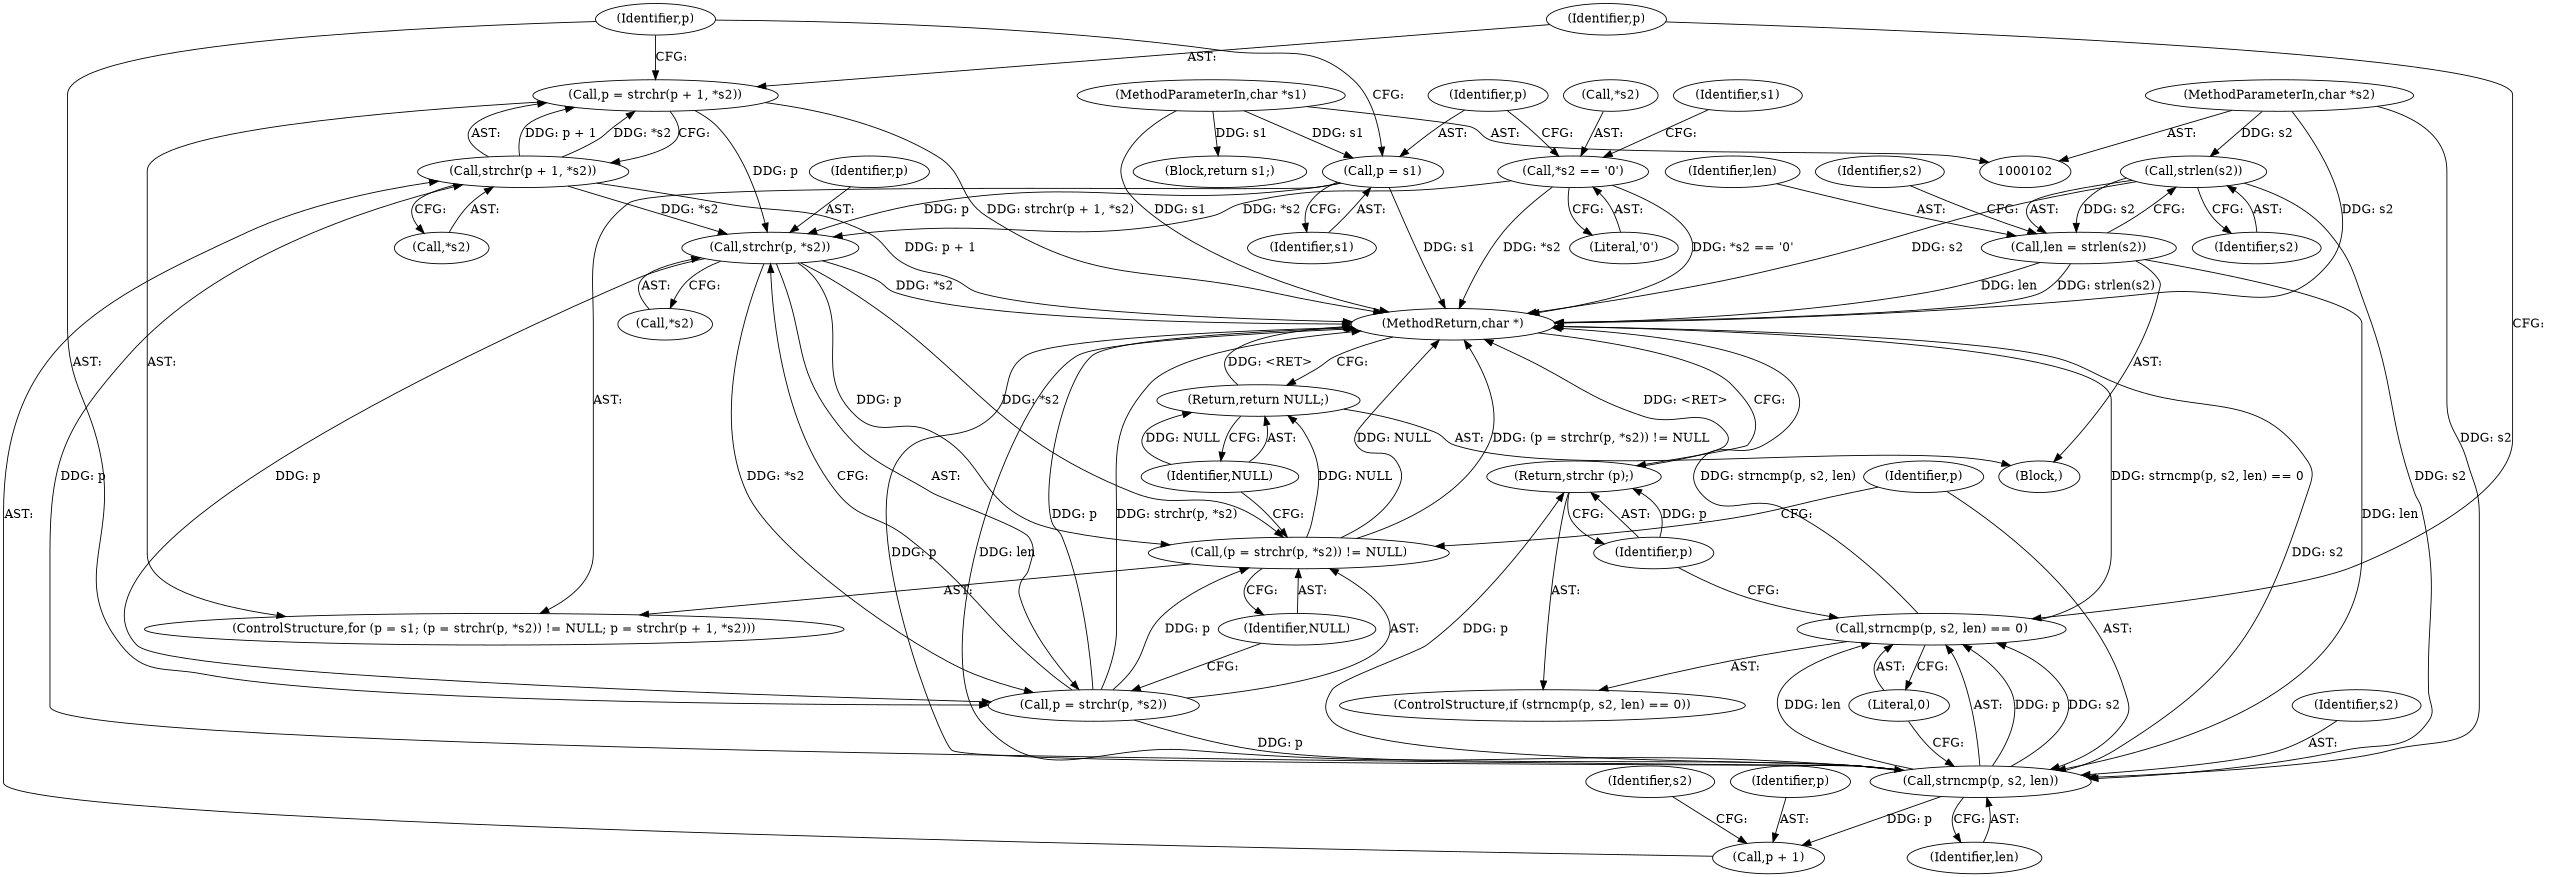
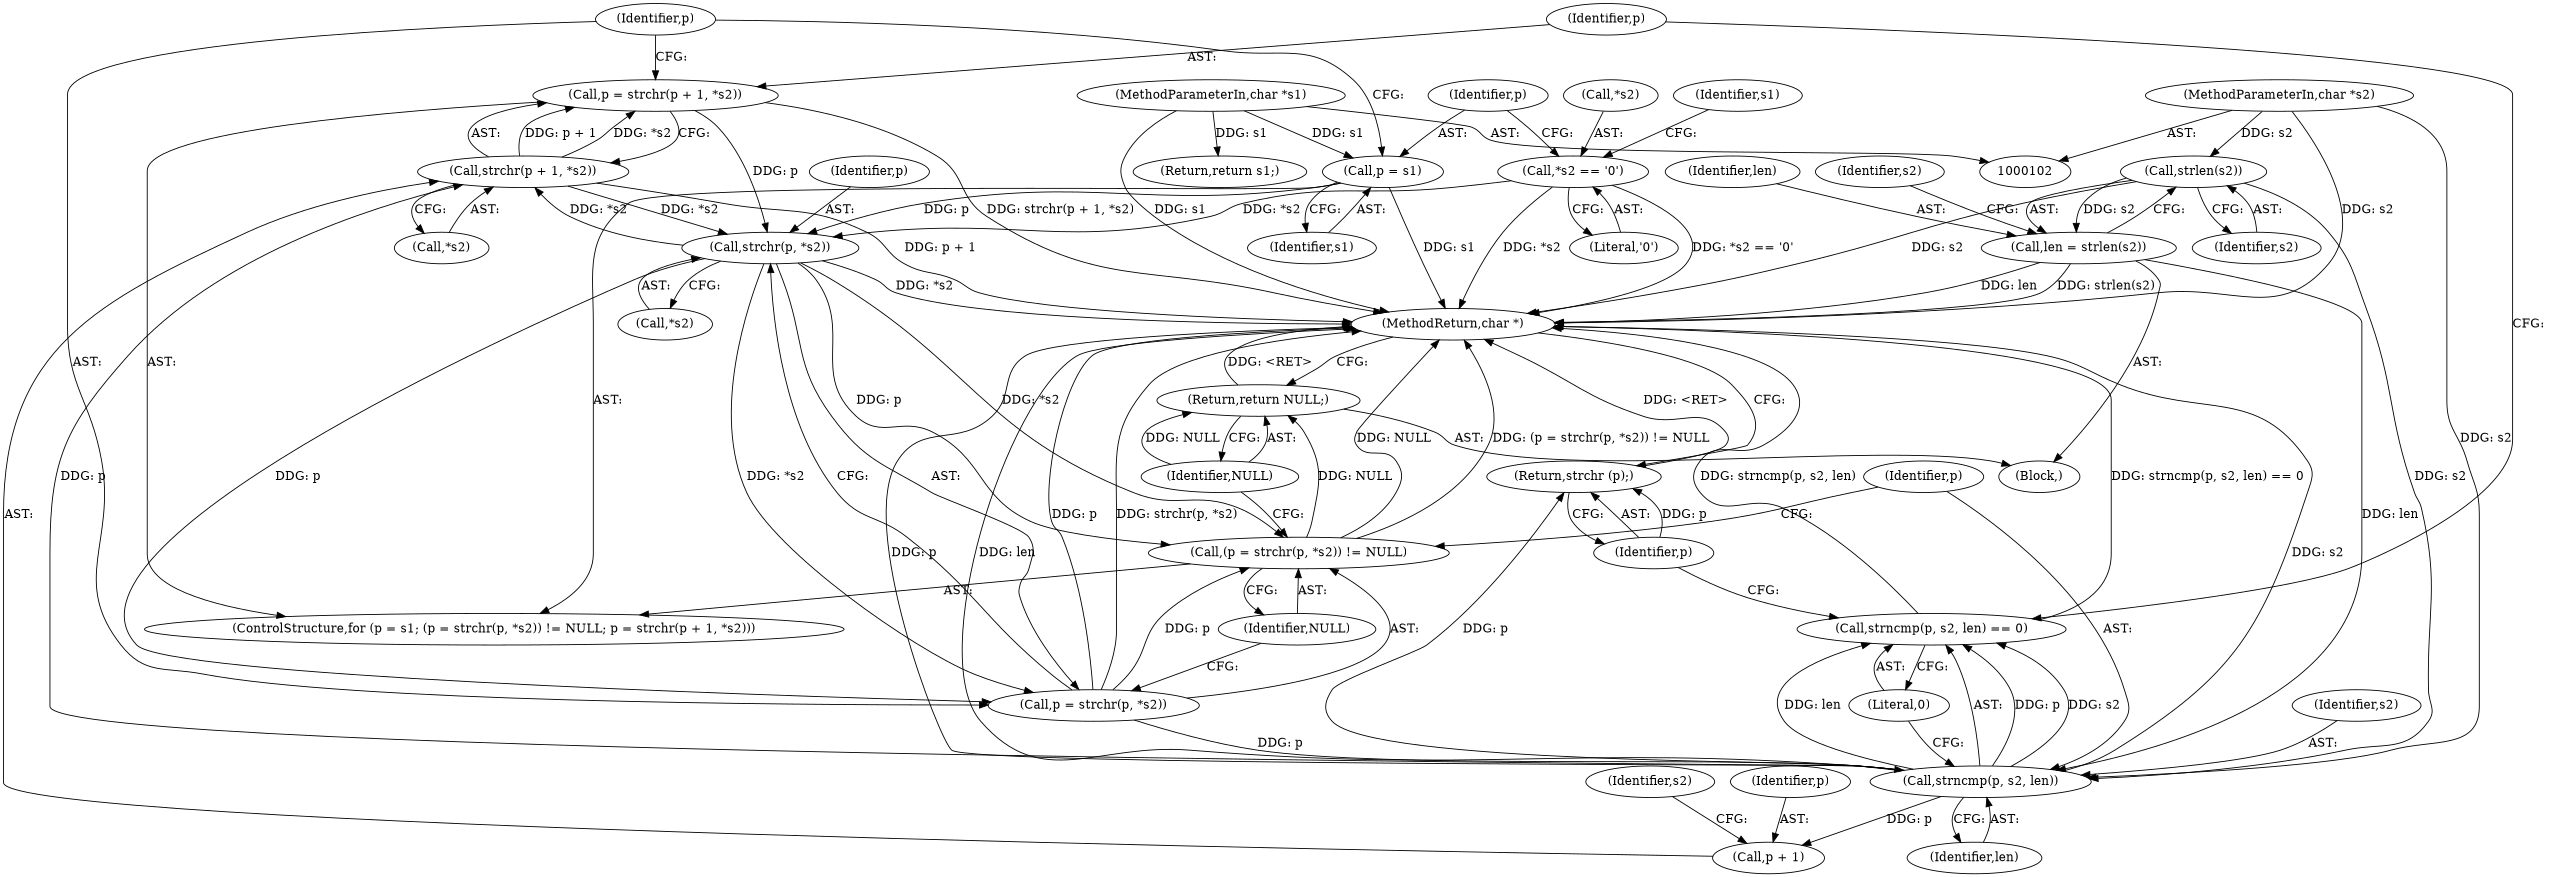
  digraph {
    n1 [label="(Call,p = strchr(p + 1, *s2))"]
    n2 [label="(Call,strchr(p + 1, *s2))"]
    n3 [label="(Call,strchr(p, *s2))"]
    n4 [label="(ControlStructure,for (p = s1; (p = strchr(p, *s2)) != NULL; p = strchr(p + 1, *s2)))"]
    n5 [label="(MethodReturn,char *)"]
    n6 [label="(Call,*s2)"]
    n7 [label="(Call,p = strchr(p, *s2))"]
    n8 [label="(Call,(p = strchr(p, *s2)) != NULL)"]
    n9 [label="(Call,*s2)"]
    n10 [label="(Return,strchr (p);)"]
    n11 [label="(Return,return NULL;)"]
    n12 [label="(Call,strncmp(p, s2, len))"]
    n13 [label="(Call,p + 1)"]
    n14 [label="(Call,strncmp(p, s2, len) == 0)"]
    n15 [label="(Identifier,len)"]
-   n16 [label="(ControlStructure,if (strncmp(p, s2, len) == 0))"]
    n17 [label="(Literal,0)"]
    n18 [label="(Identifier,p)"]
    n19 [label="(Identifier,NULL)"]
    n20 [label="(Call,p = s1)"]
    n21 [label="(Identifier,s1)"]
    n22 [label="(MethodParameterIn,char *s1)"]
-   n23 [label="(Block,return s1;)"]
+   n23 [label="(Return,return s1;)"]
    1000102
    n25 [label="(Call,*s2 == '\0')"]
    n26 [label="(Literal,'\0')"]
    n27 [label="(Call,strlen(s2))"]
    n28 [label="(Call,len = strlen(s2))"]
    n29 [label="(Identifier,s2)"]
    n30 [label="(Block,)"]
    n31 [label="(MethodParameterIn,char *s2)"]
    n32 [label="(Identifier,NULL)"]
    n33 [label="(Identifier,p)"]
    n34 [label="(Call,*s2)"]
    n35 [label="(Identifier,s1)"]
    n36 [label="(Identifier,p)"]
    n37 [label="(Identifier,s2)"]
    n38 [label="(Identifier,s2)"]
    n39 [label="(Identifier,p)"]
    n40 [label="(Identifier,s2)"]
    n41 [label="(Identifier,p)"]
    n42 [label="(Identifier,p)"]
    n43 [label="(Identifier,len)"]
    n44 [label="(Identifier,p)"]
    n1 -> n2 [label="CFG: "]
    n1 -> n3 [label="DDG: p"]
    n1 -> n4 [label="AST: "]
    n1 -> n5 [label="DDG: strchr(p + 1, *s2)"]
    n2 -> n1 [label="AST: "]
    n2 -> n1 [label="DDG: p + 1"]
    n2 -> n1 [label="DDG: *s2"]
    n2 -> n3 [label="DDG: *s2"]
    n2 -> n5 [label="DDG: p + 1"]
    n2 -> n6 [label="CFG: "]
+   n3 -> n2 [label="DDG: *s2"]
    n3 -> n5 [label="DDG: *s2"]
    n3 -> n7 [label="AST: "]
    n3 -> n7 [label="DDG: p"]
    n3 -> n7 [label="DDG: *s2"]
    n3 -> n8 [label="DDG: p"]
    n3 -> n8 [label="DDG: *s2"]
    n3 -> n9 [label="CFG: "]
    n5 -> n10 [label="CFG: "]
    n5 -> n11 [label="CFG: "]
    n6 -> n2 [label="AST: "]
    n7 -> n3 [label="CFG: "]
    n7 -> n5 [label="DDG: p"]
    n7 -> n5 [label="DDG: strchr(p, *s2)"]
    n7 -> n8 [label="AST: "]
    n7 -> n8 [label="DDG: p"]
    n7 -> n12 [label="DDG: p"]
    n8 -> n4 [label="AST: "]
    n8 -> n5 [label="DDG: NULL"]
    n8 -> n5 [label="DDG: (p = strchr(p, *s2)) != NULL"]
    n8 -> n11 [label="DDG: NULL"]
    n8 -> n19 [label="CFG: "]
    n9 -> n3 [label="AST: "]
    n10 -> n5 [label="DDG: <RET>"]
-   n10 -> n16 [label="AST: "]
    n10 -> n18 [label="CFG: "]
    n11 -> n5 [label="DDG: <RET>"]
    n11 -> n30 [label="AST: "]
    n11 -> n32 [label="CFG: "]
    n12 -> n2 [label="DDG: p"]
    n12 -> n5 [label="DDG: s2"]
    n12 -> n5 [label="DDG: p"]
    n12 -> n5 [label="DDG: len"]
    n12 -> n10 [label="DDG: p"]
    n12 -> n13 [label="DDG: p"]
    n12 -> n14 [label="AST: "]
    n12 -> n14 [label="DDG: p"]
    n12 -> n14 [label="DDG: s2"]
    n12 -> n14 [label="DDG: len"]
    n12 -> n15 [label="CFG: "]
    n13 -> n2 [label="AST: "]
    n14 -> n5 [label="DDG: strncmp(p, s2, len)"]
    n14 -> n5 [label="DDG: strncmp(p, s2, len) == 0"]
-   n14 -> n16 [label="AST: "]
    n14 -> n17 [label="CFG: "]
    n15 -> n12 [label="AST: "]
    n17 -> n12 [label="CFG: "]
    n17 -> n14 [label="AST: "]
    n18 -> n10 [label="AST: "]
    n18 -> n10 [label="DDG: p"]
    n18 -> n14 [label="CFG: "]
    n19 -> n7 [label="CFG: "]
    n19 -> n8 [label="AST: "]
    n20 -> n3 [label="DDG: p"]
    n20 -> n4 [label="AST: "]
    n20 -> n5 [label="DDG: s1"]
    n20 -> n21 [label="CFG: "]
    n21 -> n20 [label="AST: "]
    n22 -> n5 [label="DDG: s1"]
    n22 -> n20 [label="DDG: s1"]
    n22 -> n23 [label="DDG: s1"]
    n22 -> 1000102 [label="AST: "]
    n25 -> n3 [label="DDG: *s2"]
    n25 -> n5 [label="DDG: *s2"]
    n25 -> n5 [label="DDG: *s2 == '\0'"]
    n25 -> n26 [label="CFG: "]
    n26 -> n25 [label="AST: "]
    n27 -> n5 [label="DDG: s2"]
    n27 -> n12 [label="DDG: s2"]
    n27 -> n28 [label="AST: "]
    n27 -> n28 [label="DDG: s2"]
    n27 -> n29 [label="CFG: "]
    n28 -> n5 [label="DDG: len"]
    n28 -> n5 [label="DDG: strlen(s2)"]
    n28 -> n12 [label="DDG: len"]
    n28 -> n27 [label="CFG: "]
    n28 -> n30 [label="AST: "]
    n29 -> n27 [label="AST: "]
    n31 -> n5 [label="DDG: s2"]
    n31 -> n12 [label="DDG: s2"]
    n31 -> 1000102 [label="AST: "]
    n31 -> n27 [label="DDG: s2"]
    n32 -> n8 [label="CFG: "]
    n32 -> n11 [label="AST: "]
    n32 -> n11 [label="DDG: NULL"]
    n33 -> n8 [label="CFG: "]
    n33 -> n12 [label="AST: "]
    n34 -> n25 [label="AST: "]
    n35 -> n25 [label="CFG: "]
    n36 -> n1 [label="CFG: "]
    n36 -> n7 [label="AST: "]
    n36 -> n20 [label="CFG: "]
    n37 -> n28 [label="CFG: "]
    n38 -> n13 [label="CFG: "]
    n39 -> n3 [label="AST: "]
    n40 -> n12 [label="AST: "]
    n41 -> n13 [label="AST: "]
    n42 -> n20 [label="AST: "]
    n42 -> n25 [label="CFG: "]
    n43 -> n28 [label="AST: "]
    n44 -> n1 [label="AST: "]
    n44 -> n14 [label="CFG: "]
  }
